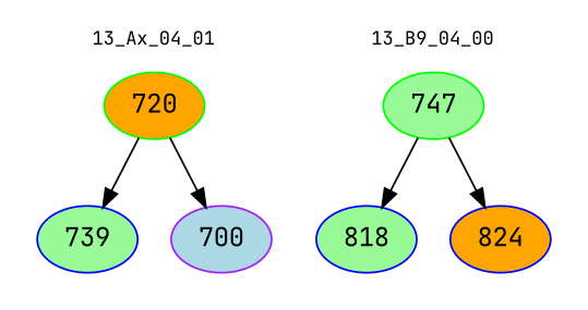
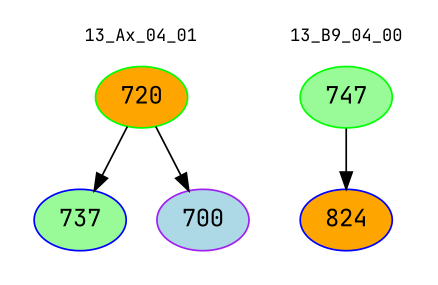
  digraph {
    fontname="JetBrains Mono"
    node [color=blue fillcolor=palegreen fontname="JetBrains Mono" style=filled]
    edge [color=black fontname="JetBrains Mono"]
    n1 [color=green fillcolor=orange label=720]
-   n2 [label=739]
+   n2 [label=737]
    n3 [color=purple fillcolor=lightblue label=700]
    n4 [color=green label=747]
-   n5 [label=818]
    n6 [fillcolor=orange label=824]
    subgraph cluster_1 {
      color=white
      fontsize=10
      label="13_Ax_04_01"
      n1
      n2
      n3
    }
    subgraph cluster_2 {
      color=white
      fontsize=10
      label="13_B9_04_00"
      n4
-     n5
      n6
    }
    n1 -> n2
    n1 -> n3
-   n4 -> n5
    n4 -> n6
  }
